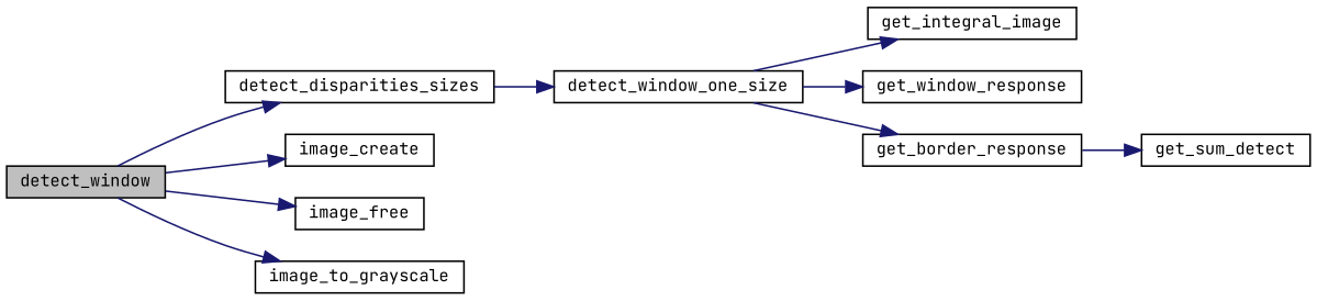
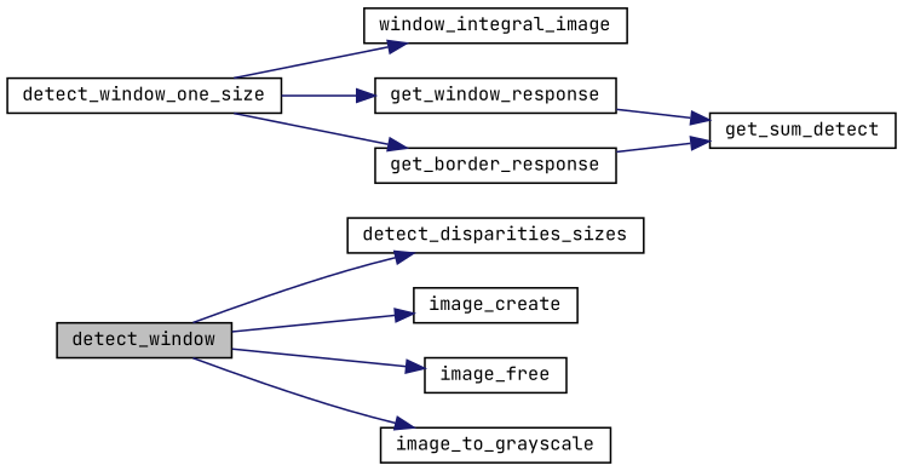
  digraph {
    fontname="JetBrains Mono"
    rankdir=LR
    node [color=black fillcolor=white fontname="JetBrains Mono" fontsize=10 shape=record style=filled]
    edge [color=midnightblue fontname="JetBrains Mono" fontsize=10 labelfontname=FreeSans labelfontsize=10 style=solid]
    n1 [fillcolor=grey75 fontcolor=black height=0.2 label=detect_window width=0.4]
    n2 [height=0.2 label=detect_disparities_sizes width=0.4]
    n3 [height=0.2 label=image_create width=0.4]
    n4 [height=0.2 label=image_free width=0.4]
    n5 [height=0.2 label=image_to_grayscale width=0.4]
    n6 [height=0.2 label=detect_window_one_size width=0.4]
-   n7 [height=0.2 label=get_integral_image width=0.4]
+   n7 [height=0.2 label=window_integral_image width=0.4]
    n8 [height=0.2 label=get_window_response width=0.4]
    n9 [height=0.2 label=get_border_response width=0.4]
    n10 [height=0.2 label=get_sum_detect width=0.4]
    n1 -> n2
    n1 -> n3
    n1 -> n4
    n1 -> n5
-   n2 -> n6
    n6 -> n7
    n6 -> n8
    n6 -> n9
+   n8 -> n10
    n9 -> n10
  }
